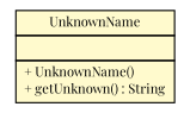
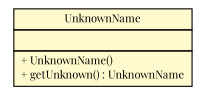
  digraph {
    nodesep=0.25
    ranksep=0.5
    fontname="Playfair Display"
-   n1 [fontcolor=black fontname="Playfair Display" fontsize=10.0 label=<<table title="sorcer.util.UnknownName" border="0" cellborder="1" cellspacing="0" cellpadding="2" port="p" bgcolor="lemonChiffon" href="./UnknownName.html"> 		<tr><td><table border="0" cellspacing="0" cellpadding="1"> <tr><td align="center" balign="center"> UnknownName </td></tr> 		</table></td></tr> 		<tr><td><table border="0" cellspacing="0" cellpadding="1"> <tr><td align="left" balign="left">  </td></tr> 		</table></td></tr> 		<tr><td><table border="0" cellspacing="0" cellpadding="1"> <tr><td align="left" balign="left"> + UnknownName() </td></tr> <tr><td align="left" balign="left"> + getUnknown() : String </td></tr> 		</table></td></tr> 		</table>> shape=plaintext]
+   n1 [fontcolor=black fontname="Playfair Display" fontsize=10.0 label=<<table title="sorcer.util.UnknownName" border="0" cellborder="1" cellspacing="0" cellpadding="2" port="p" bgcolor="lemonChiffon" href="./UnknownName.html"> 		<tr><td><table border="0" cellspacing="0" cellpadding="1"> <tr><td align="center" balign="center"> UnknownName </td></tr> 		</table></td></tr> 		<tr><td><table border="0" cellspacing="0" cellpadding="1"> <tr><td align="left" balign="left">  </td></tr> 		</table></td></tr> 		<tr><td><table border="0" cellspacing="0" cellpadding="1"> <tr><td align="left" balign="left"> + UnknownName() </td></tr> <tr><td align="left" balign="left"> + getUnknown() : UnknownName </td></tr> 		</table></td></tr> 		</table>> shape=plaintext]
  }
